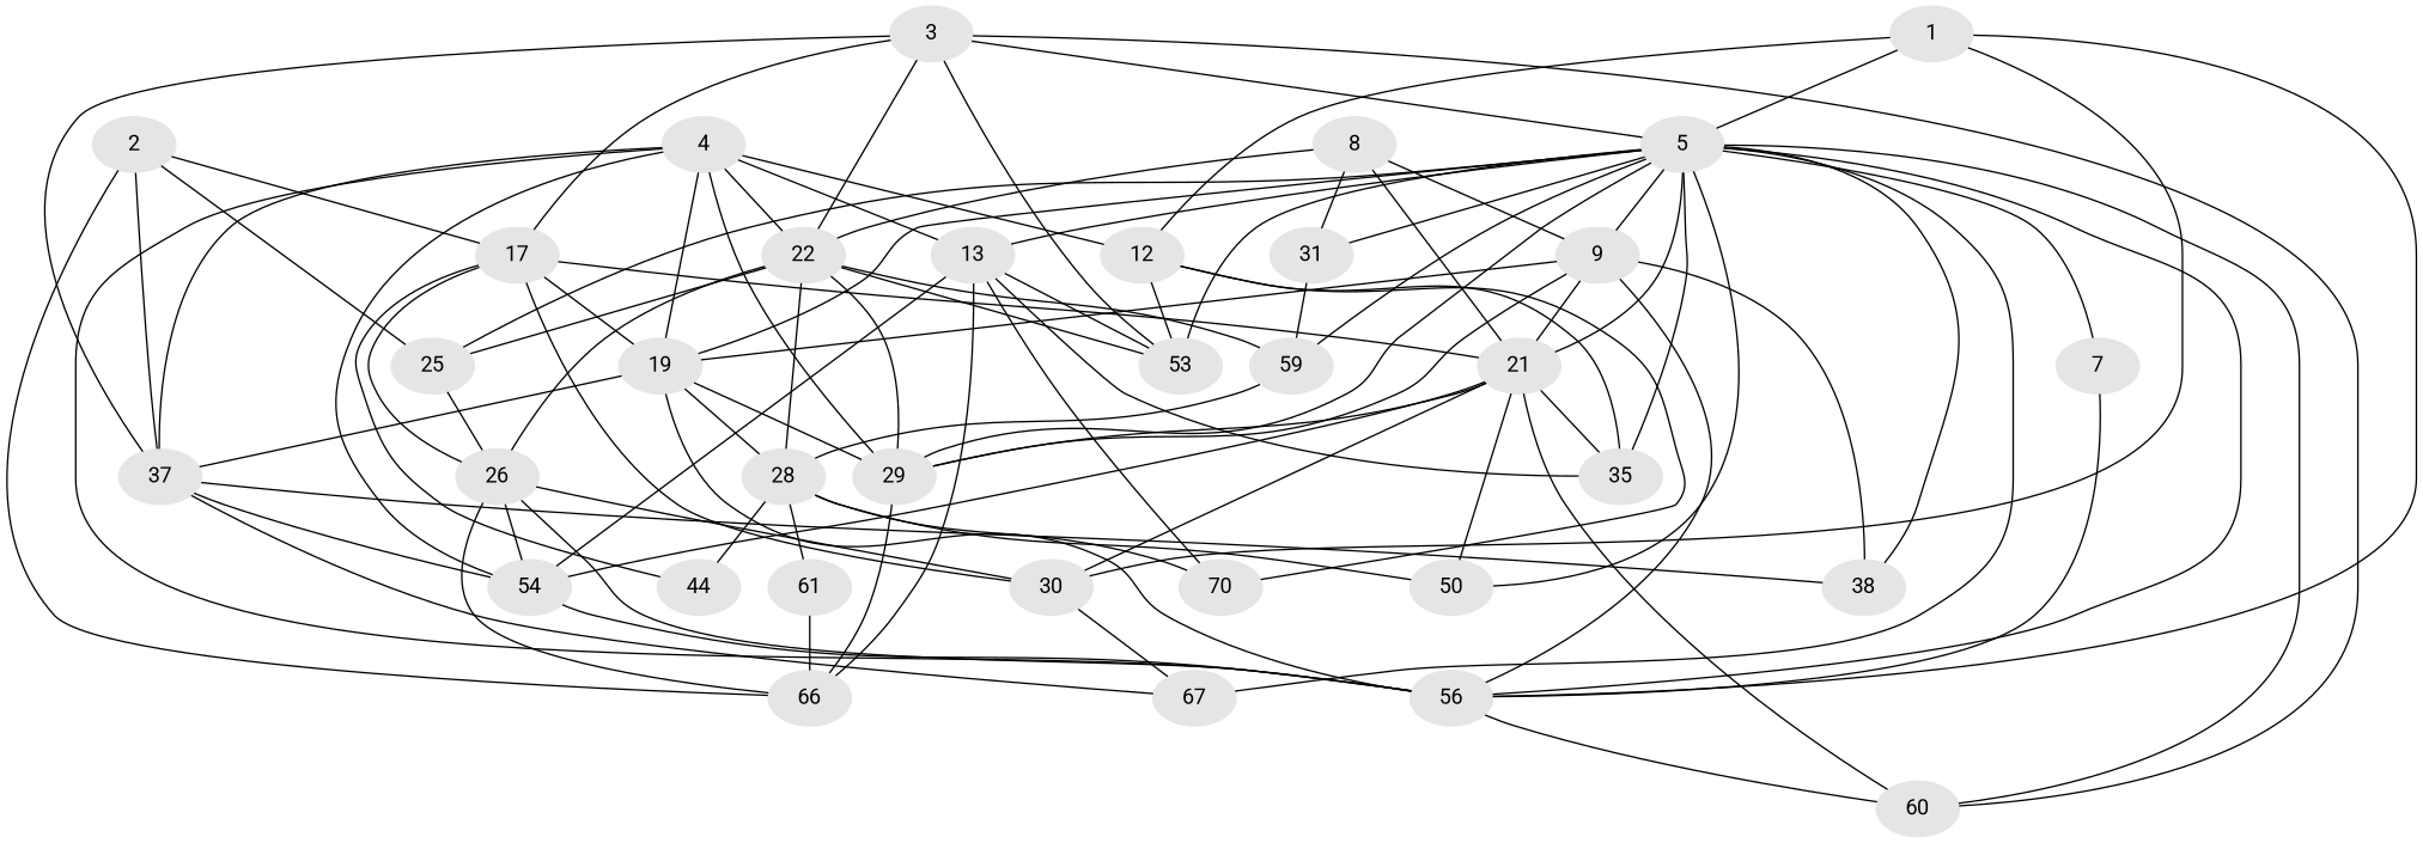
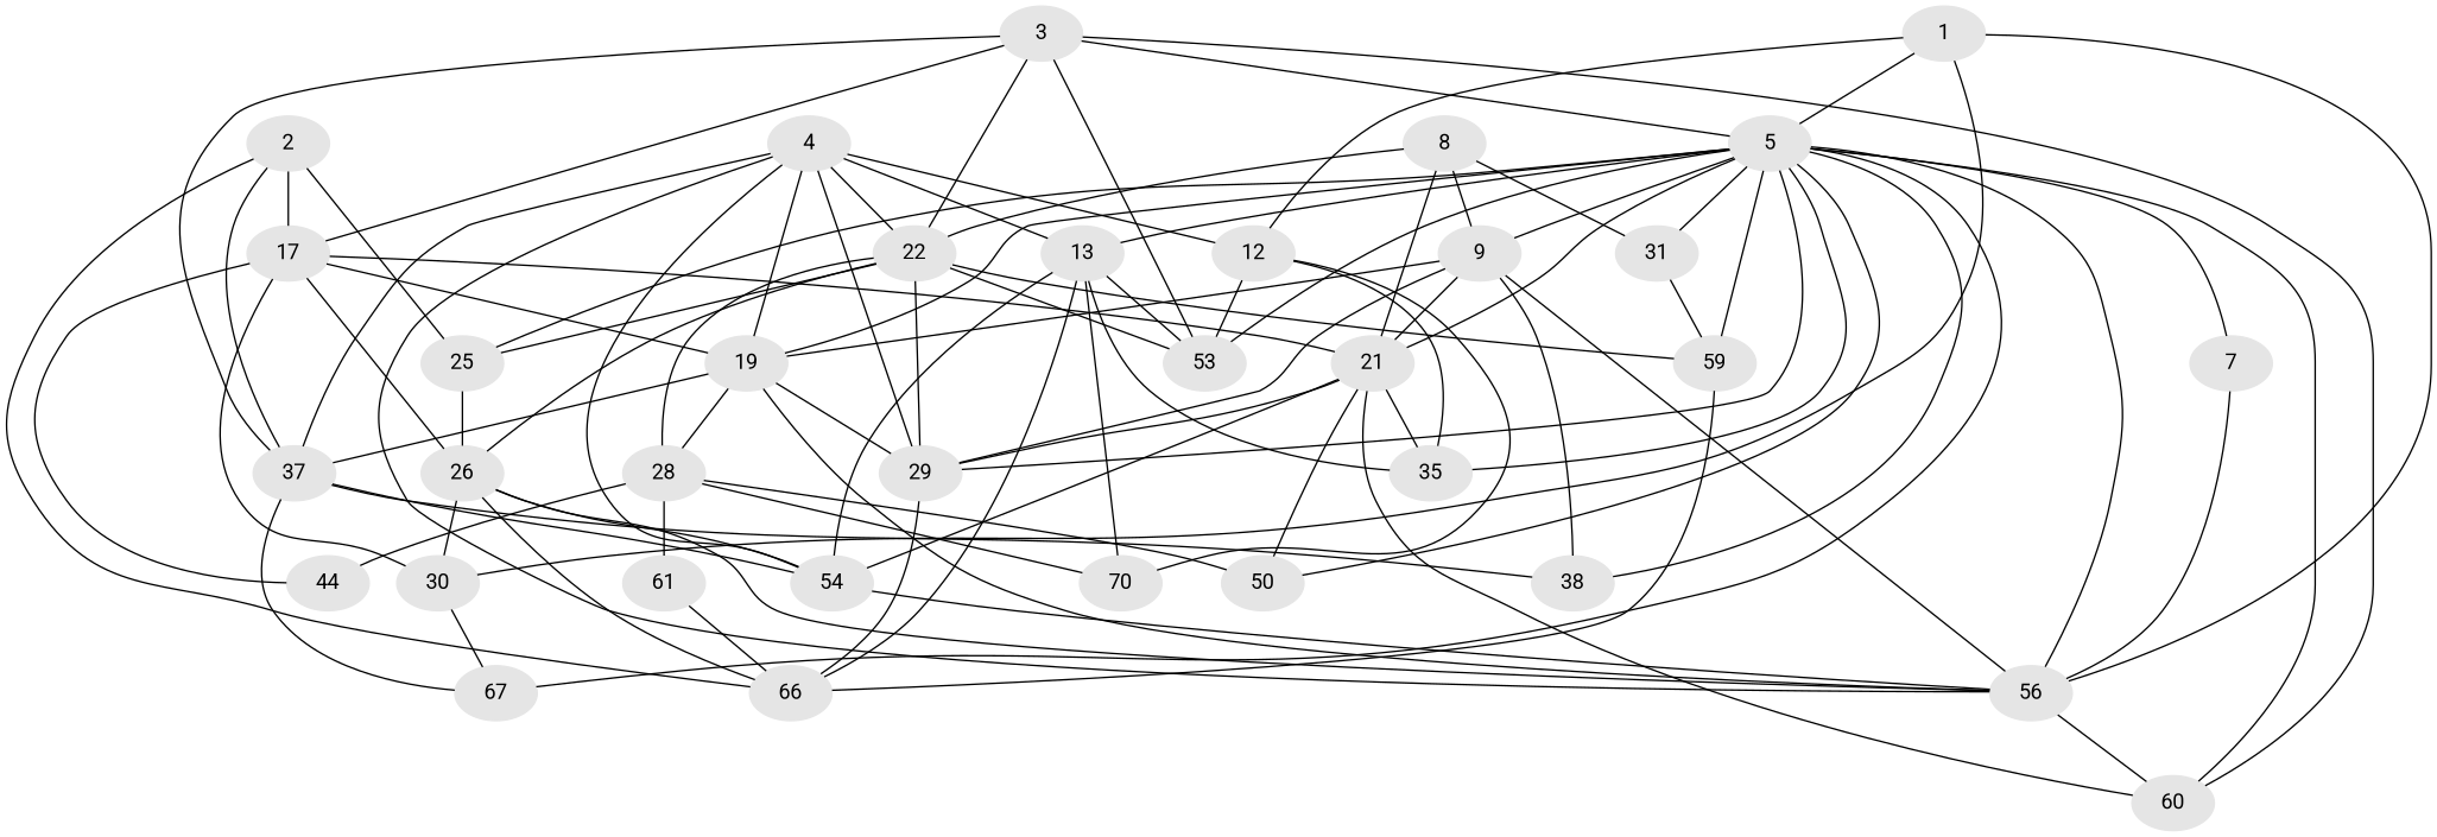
  graph {
    fontname=Roboto
    node [color=gray90 fontname=Roboto style=filled]
    edge [fontname=Roboto]
    1 [super="+23"]
    5 [super="+11+40+47"]
    12 [super="+14"]
    30
    56 [super="+65"]
    25 [super="+57"]
    53
    60
    13 [super="+15"]
    19 [super="+36"]
    29 [super="+33"]
    7
    9 [super="+73"]
    21 [super="+52+55"]
    31
    35 [super="+51"]
    38
    50
    59
    67 [super="+68"]
    70
    2 [super="+10"]
    17 [super="+43"]
    37 [super="+64+39"]
    66
    26 [super="+42"]
    44
    54 [super="+71"]
    3 [super="+6"]
    22 [super="+69+27"]
    28
    4 [super="+34+16"]
    8 [super="+24"]
    61
    1 -- 5
    1 -- 12
    1 -- 30
    1 -- 56
    5 -- 56
    5 -- 25
    5 -- 53
    5 -- 60
    5 -- 13
    5 -- 19
    5 -- 29
    5 -- 7
    5 -- 9
    5 -- 21 [weight=2]
    5 -- 31
    5 -- 35
    5 -- 38
    5 -- 50
    5 -- 59
    5 -- 67 [weight=2]
    12 -- 53
    12 -- 35
    12 -- 70
    30 -- 67
    56 -- 60
    25 -- 26
    13 -- 53
    13 -- 35
    13 -- 70
    13 -- 66
    13 -- 54
    19 -- 56
    19 -- 29
    19 -- 37
    19 -- 28
    29 -- 66
    7 -- 56
    9 -- 56
    9 -- 19
    9 -- 29
    9 -- 21
    9 -- 38
-   21 -- 30
    21 -- 60
    21 -- 29
    21 -- 35
    21 -- 50
    21 -- 54
    31 -- 59
-   59 -- 28
+   59 -- 66
    2 -- 25 [weight=2]
    2 -- 17
    2 -- 37
    2 -- 66
    17 -- 30
    17 -- 19
    17 -- 21
    17 -- 26
    17 -- 44
    37 -- 38
    37 -- 67
    37 -- 54
    26 -- 30
    26 -- 56
    26 -- 66
    26 -- 54
    54 -- 56
    3 -- 5
    3 -- 53
    3 -- 60
    3 -- 17
    3 -- 37
    3 -- 22
    22 -- 25
    22 -- 53
    22 -- 29
    22 -- 59
    22 -- 26
    22 -- 28 [weight=2]
    28 -- 50
    28 -- 70
    28 -- 44
    28 -- 61
    4 -- 12
    4 -- 56
    4 -- 13
    4 -- 19
    4 -- 29
    4 -- 37
    4 -- 54
    4 -- 22
    8 -- 9
    8 -- 21
    8 -- 31
    8 -- 22
    61 -- 66
  }
